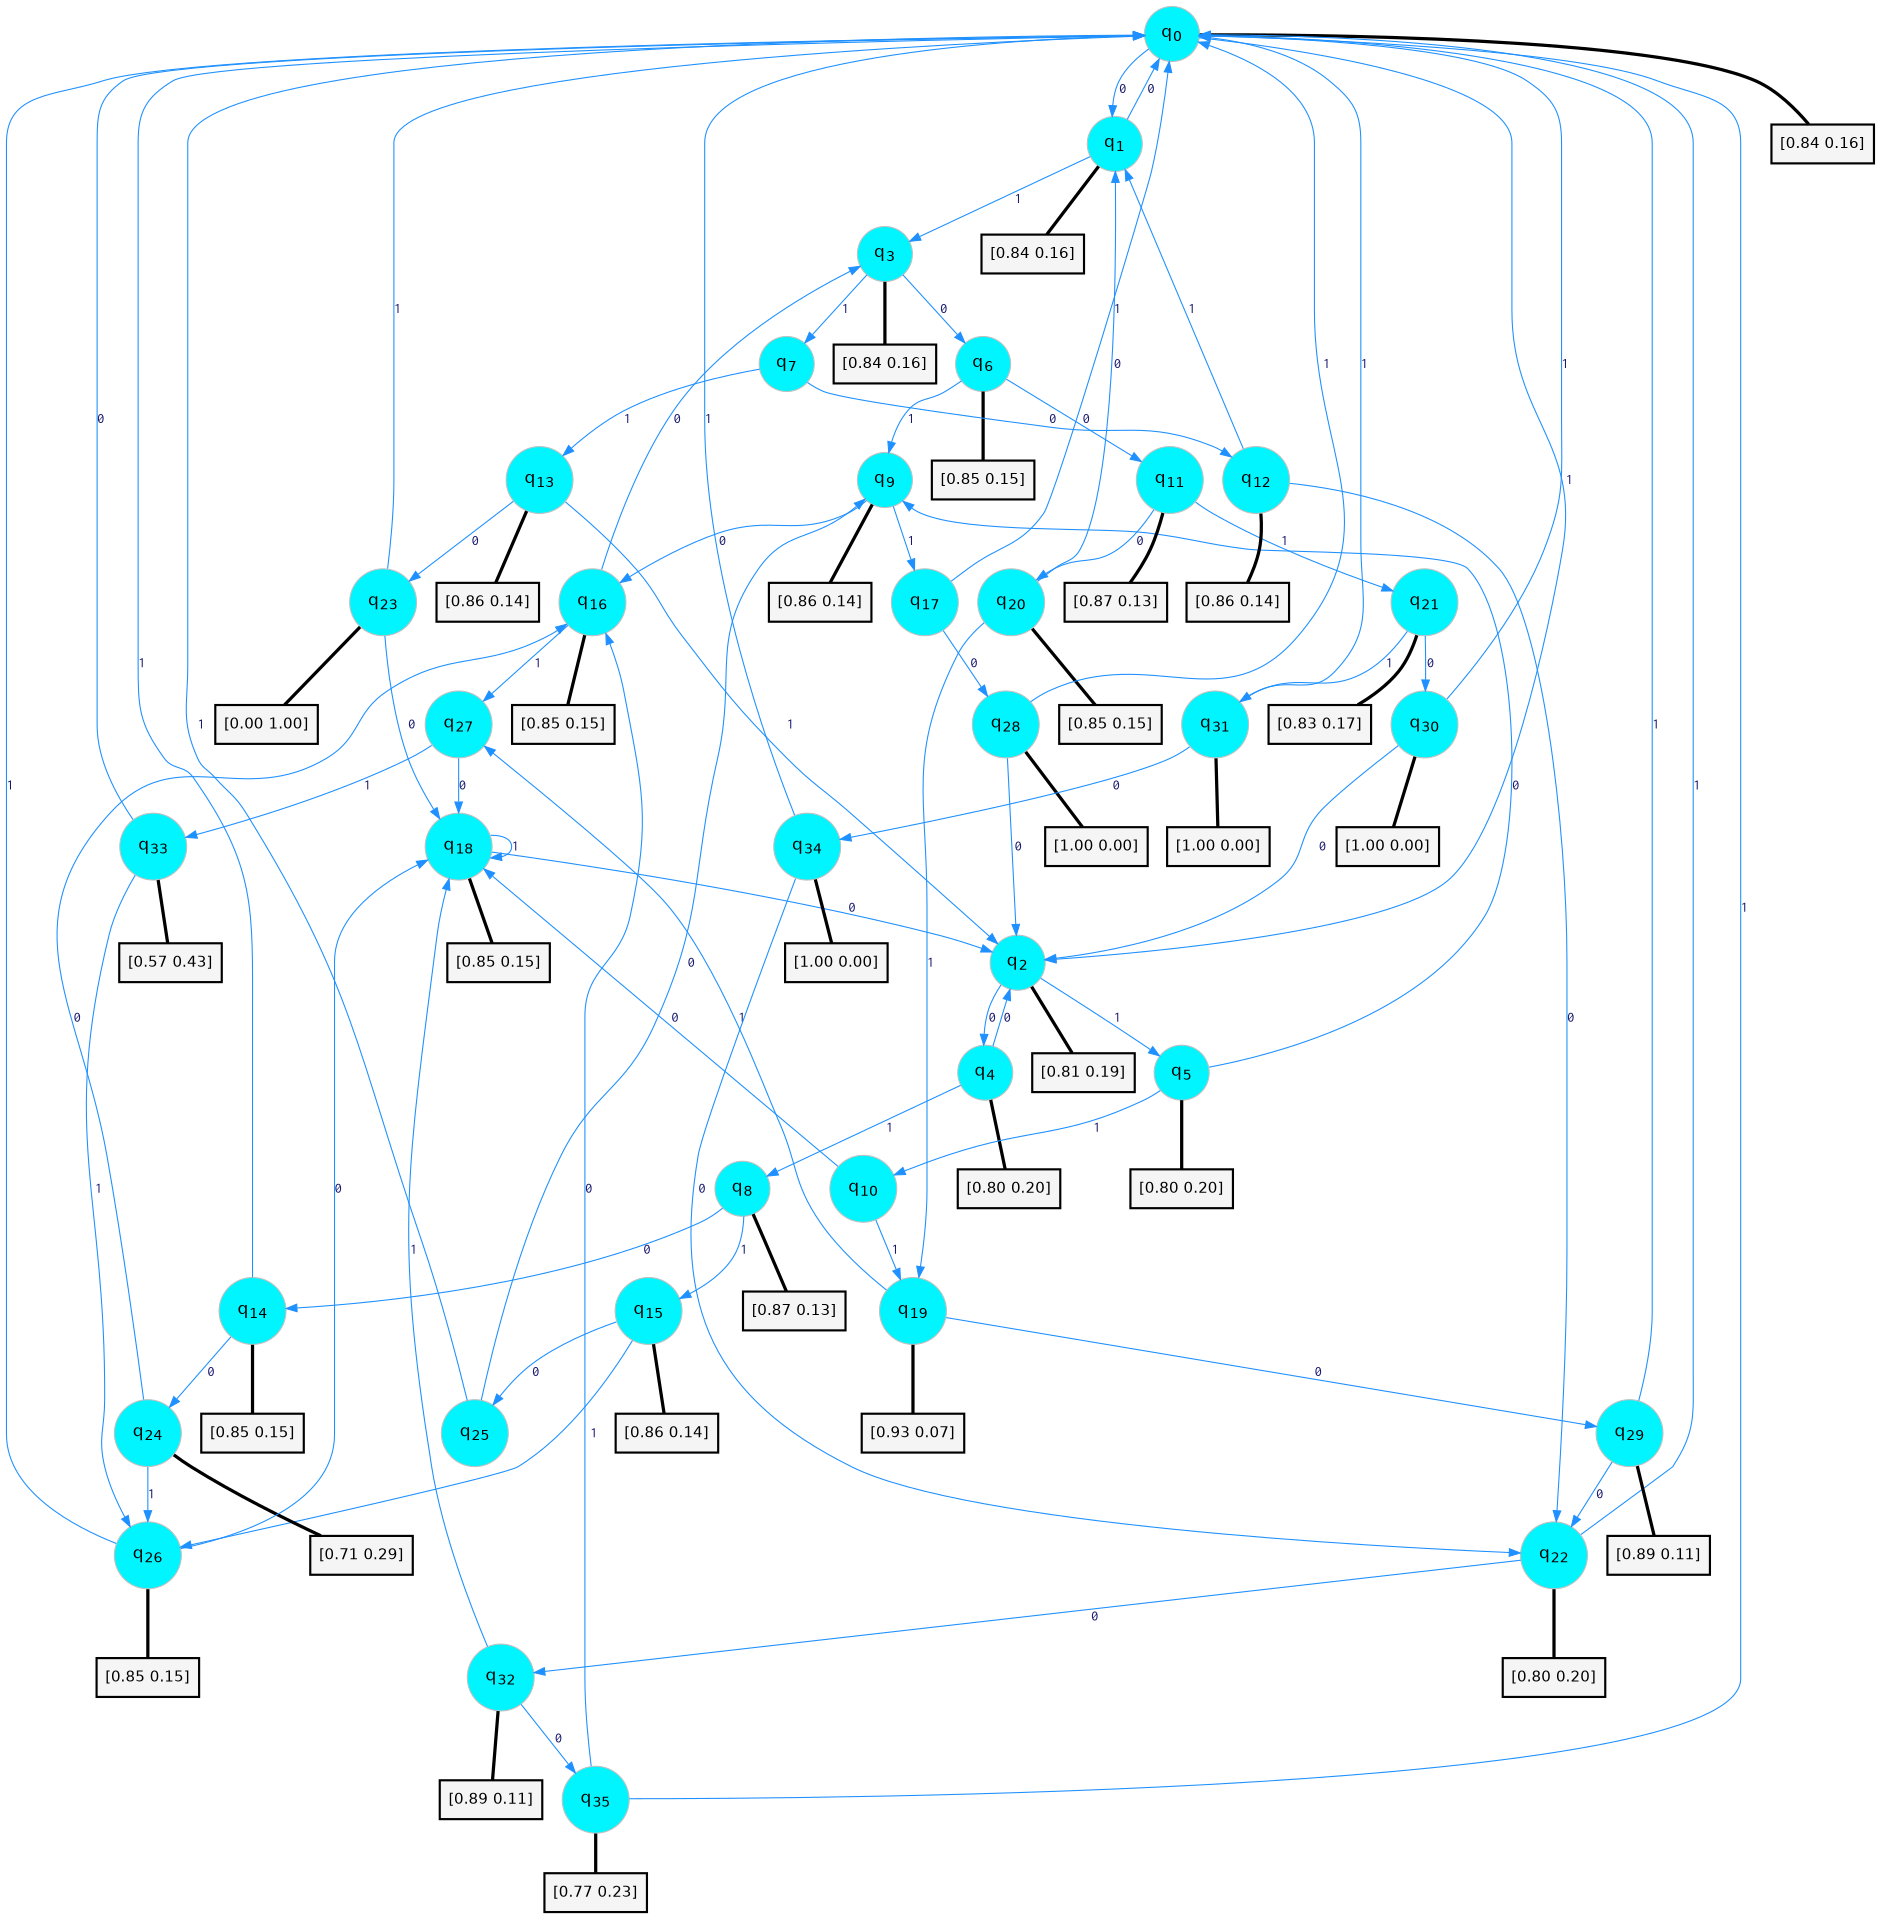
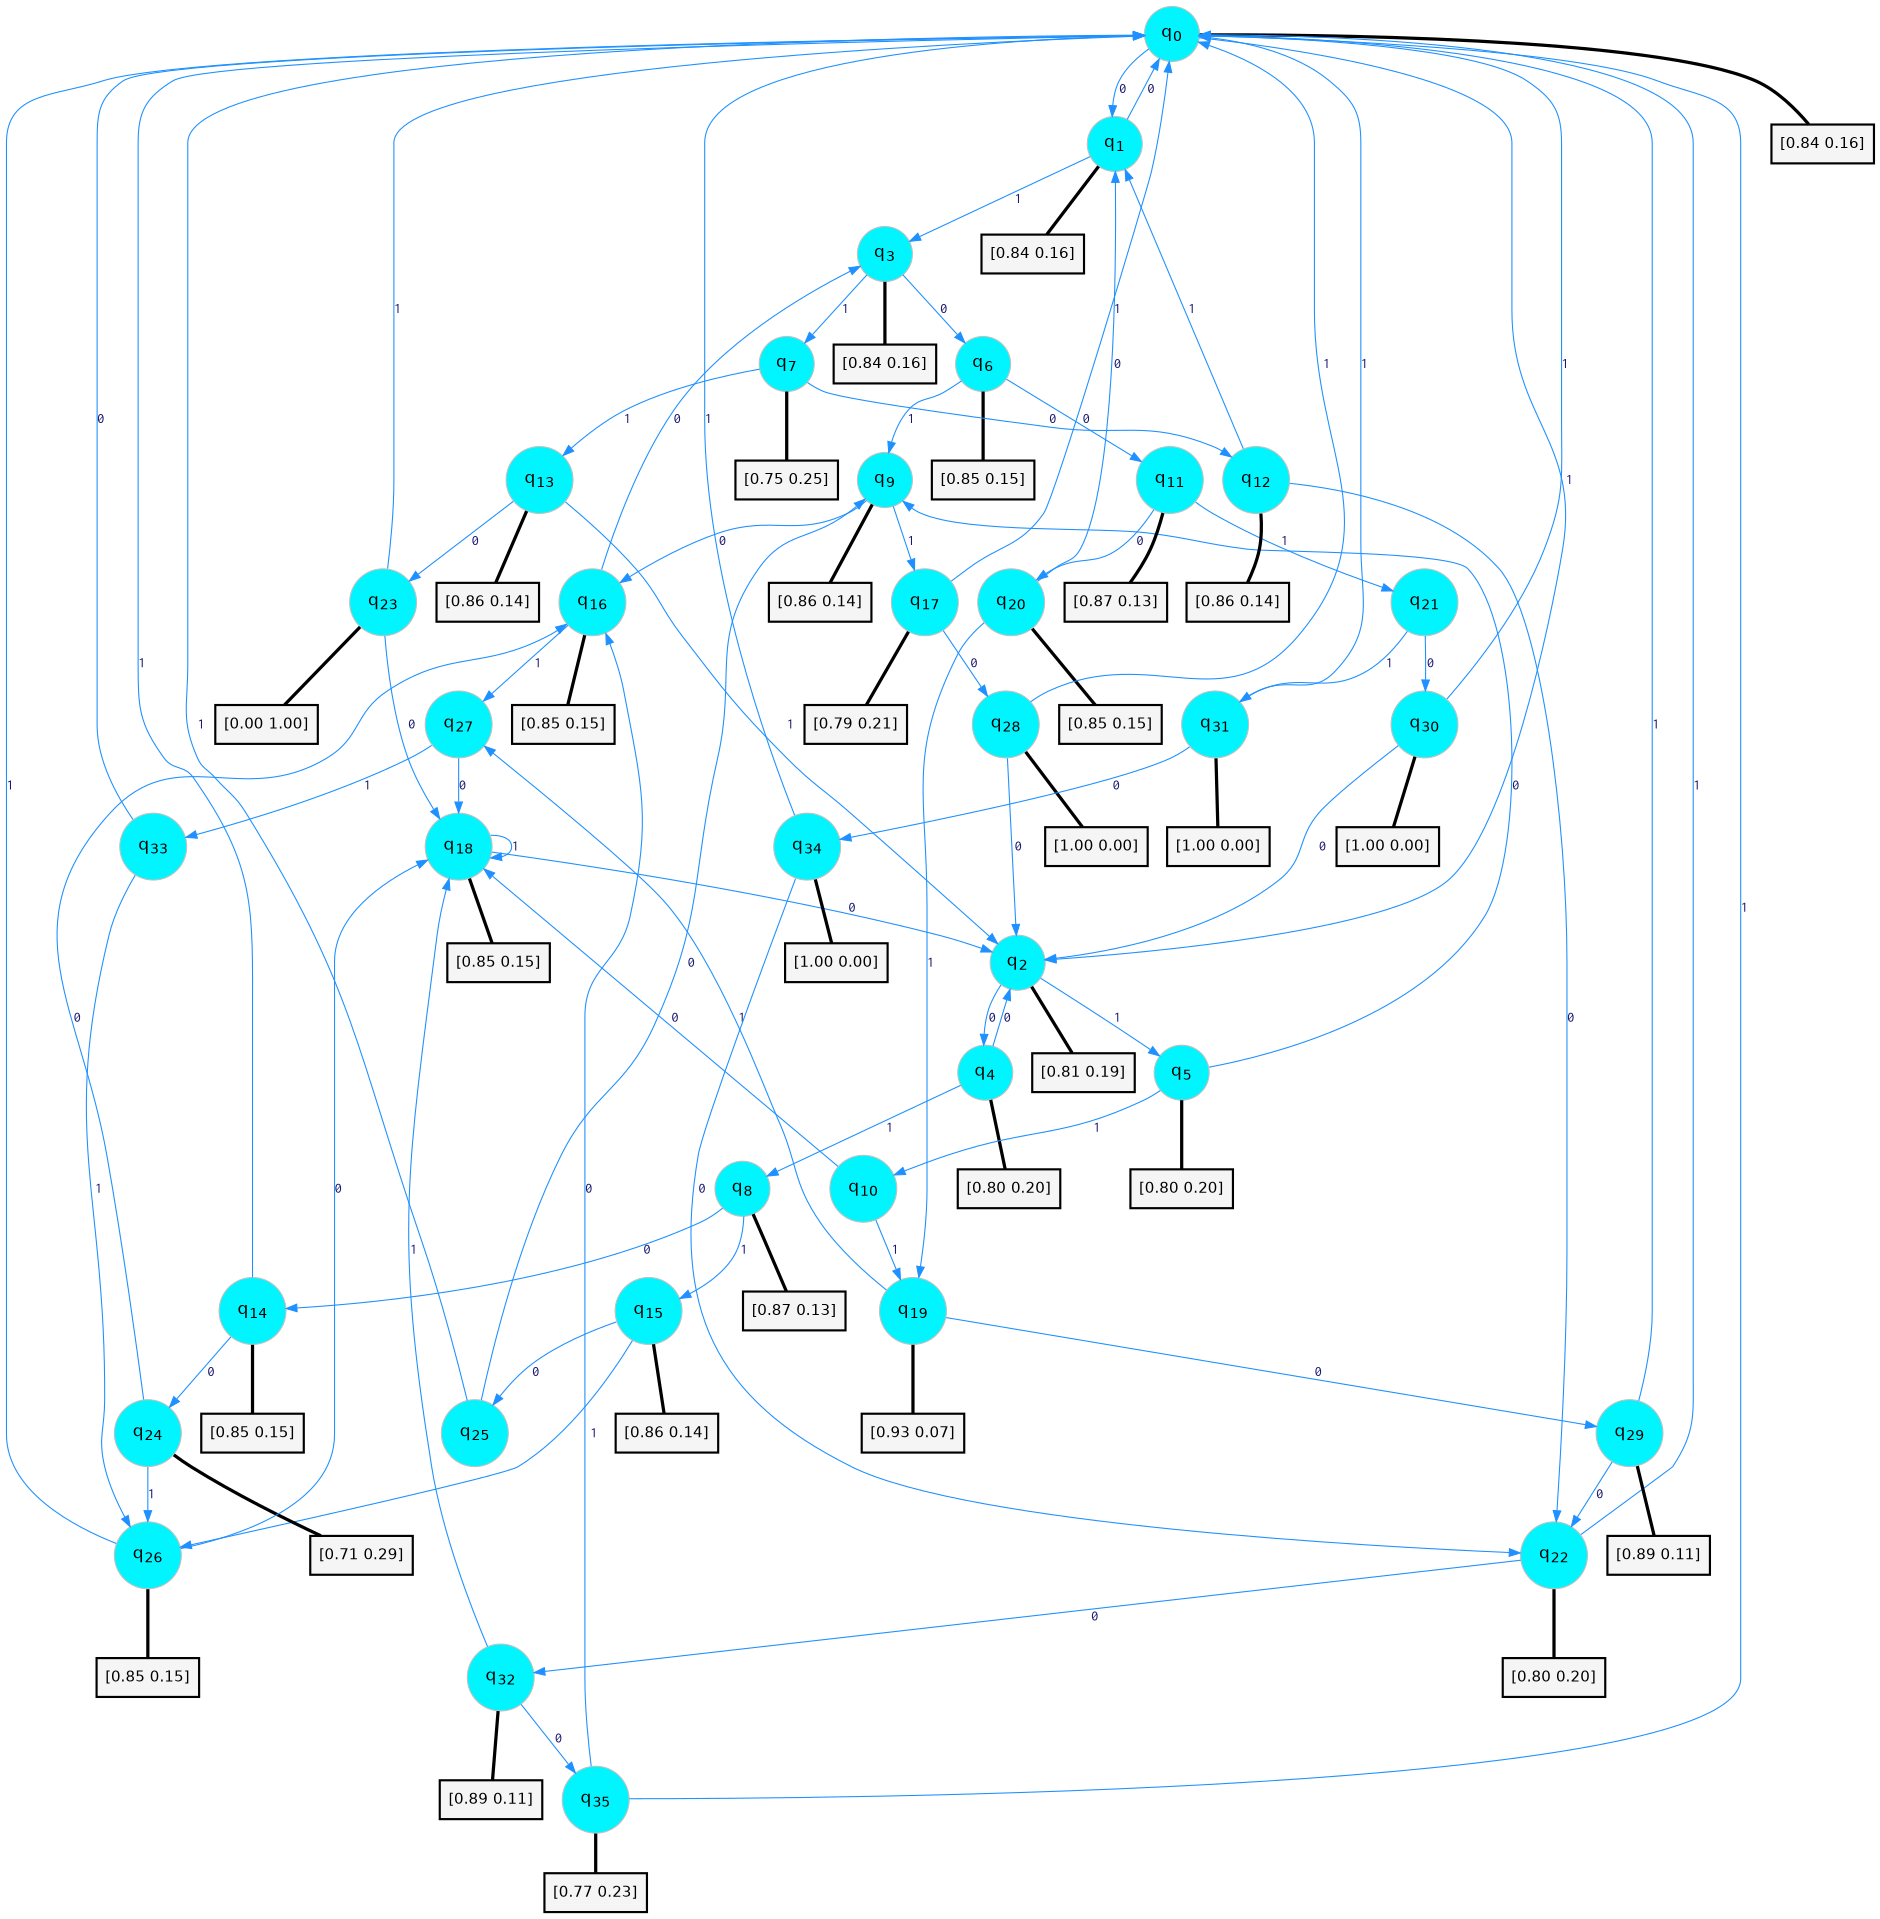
  digraph {
    rankdir=TD
    node [color=gray fillcolor=turquoise1 fontcolor=black fontname=Helvetica fontsize=16 fontweight=bold shape=circle style=filled]
    edge [arrowsize=1 color=dodgerblue1 fontcolor=midnightblue fontname=courier fontweight=bold penwidth=1 style=solid weight=20]
    n1 [label=<q<SUB>0</SUB>>]
    n2 [label=<q<SUB>1</SUB>>]
    n3 [label=<q<SUB>2</SUB>>]
    n4 [color=black fillcolor=whitesmoke fontsize=14 label="[0.84 0.16]" penwidth=2 shape=box]
    n5 [label=<q<SUB>3</SUB>>]
    n6 [color=black fillcolor=whitesmoke fontsize=14 label="[0.84 0.16]" penwidth=2 shape=box]
    n7 [label=<q<SUB>4</SUB>>]
    n8 [label=<q<SUB>5</SUB>>]
    n9 [color=black fillcolor=whitesmoke fontsize=14 label="[0.81 0.19]" penwidth=2 shape=box]
    n10 [label=<q<SUB>6</SUB>>]
    n11 [label=<q<SUB>7</SUB>>]
    n12 [color=black fillcolor=whitesmoke fontsize=14 label="[0.84 0.16]" penwidth=2 shape=box]
    n13 [label=<q<SUB>8</SUB>>]
    n14 [color=black fillcolor=whitesmoke fontsize=14 label="[0.80 0.20]" penwidth=2 shape=box]
    n15 [label=<q<SUB>9</SUB>>]
    n16 [label=<q<SUB>10</SUB>>]
    n17 [color=black fillcolor=whitesmoke fontsize=14 label="[0.80 0.20]" penwidth=2 shape=box]
    n18 [label=<q<SUB>11</SUB>>]
    n19 [color=black fillcolor=whitesmoke fontsize=14 label="[0.85 0.15]" penwidth=2 shape=box]
    n20 [label=<q<SUB>12</SUB>>]
    n21 [label=<q<SUB>13</SUB>>]
+   n22 [color=black fillcolor=whitesmoke fontsize=14 label="[0.75 0.25]" penwidth=2 shape=box]
    n23 [label=<q<SUB>14</SUB>>]
    n24 [label=<q<SUB>15</SUB>>]
    n25 [color=black fillcolor=whitesmoke fontsize=14 label="[0.87 0.13]" penwidth=2 shape=box]
    n26 [label=<q<SUB>16</SUB>>]
    n27 [label=<q<SUB>17</SUB>>]
    n28 [color=black fillcolor=whitesmoke fontsize=14 label="[0.86 0.14]" penwidth=2 shape=box]
    n29 [label=<q<SUB>18</SUB>>]
    n30 [label=<q<SUB>19</SUB>>]
    n31 [label=<q<SUB>20</SUB>>]
    n32 [label=<q<SUB>21</SUB>>]
    n33 [color=black fillcolor=whitesmoke fontsize=14 label="[0.87 0.13]" penwidth=2 shape=box]
    n34 [label=<q<SUB>22</SUB>>]
    n35 [color=black fillcolor=whitesmoke fontsize=14 label="[0.86 0.14]" penwidth=2 shape=box]
    n36 [label=<q<SUB>23</SUB>>]
    n37 [color=black fillcolor=whitesmoke fontsize=14 label="[0.86 0.14]" penwidth=2 shape=box]
    n38 [label=<q<SUB>24</SUB>>]
    n39 [color=black fillcolor=whitesmoke fontsize=14 label="[0.85 0.15]" penwidth=2 shape=box]
    n40 [label=<q<SUB>25</SUB>>]
    n41 [label=<q<SUB>26</SUB>>]
    n42 [color=black fillcolor=whitesmoke fontsize=14 label="[0.86 0.14]" penwidth=2 shape=box]
    n43 [label=<q<SUB>27</SUB>>]
    n44 [color=black fillcolor=whitesmoke fontsize=14 label="[0.85 0.15]" penwidth=2 shape=box]
    n45 [label=<q<SUB>28</SUB>>]
+   n46 [color=black fillcolor=whitesmoke fontsize=14 label="[0.79 0.21]" penwidth=2 shape=box]
    n47 [color=black fillcolor=whitesmoke fontsize=14 label="[0.85 0.15]" penwidth=2 shape=box]
    n48 [label=<q<SUB>29</SUB>>]
    n49 [color=black fillcolor=whitesmoke fontsize=14 label="[0.93 0.07]" penwidth=2 shape=box]
    n50 [color=black fillcolor=whitesmoke fontsize=14 label="[0.85 0.15]" penwidth=2 shape=box]
    n51 [label=<q<SUB>30</SUB>>]
    n52 [label=<q<SUB>31</SUB>>]
-   n53 [color=black fillcolor=whitesmoke fontsize=14 label="[0.83 0.17]" penwidth=2 shape=box]
    n54 [label=<q<SUB>32</SUB>>]
    n55 [color=black fillcolor=whitesmoke fontsize=14 label="[0.80 0.20]" penwidth=2 shape=box]
    n56 [color=black fillcolor=whitesmoke fontsize=14 label="[0.00 1.00]" penwidth=2 shape=box]
    n57 [color=black fillcolor=whitesmoke fontsize=14 label="[0.71 0.29]" penwidth=2 shape=box]
    n58 [color=black fillcolor=whitesmoke fontsize=14 label="[0.85 0.15]" penwidth=2 shape=box]
    n59 [label=<q<SUB>33</SUB>>]
    n60 [color=black fillcolor=whitesmoke fontsize=14 label="[1.00 0.00]" penwidth=2 shape=box]
    n61 [color=black fillcolor=whitesmoke fontsize=14 label="[0.89 0.11]" penwidth=2 shape=box]
    n62 [color=black fillcolor=whitesmoke fontsize=14 label="[1.00 0.00]" penwidth=2 shape=box]
    n63 [label=<q<SUB>34</SUB>>]
    n64 [color=black fillcolor=whitesmoke fontsize=14 label="[1.00 0.00]" penwidth=2 shape=box]
    n65 [label=<q<SUB>35</SUB>>]
    n66 [color=black fillcolor=whitesmoke fontsize=14 label="[0.89 0.11]" penwidth=2 shape=box]
-   n67 [color=black fillcolor=whitesmoke fontsize=14 label="[0.57 0.43]" penwidth=2 shape=box]
    n68 [color=black fillcolor=whitesmoke fontsize=14 label="[1.00 0.00]" penwidth=2 shape=box]
    n69 [color=black fillcolor=whitesmoke fontsize=14 label="[0.77 0.23]" penwidth=2 shape=box]
    n1 -> n2 [label=0]
    n1 -> n3 [label=1]
    n1 -> n4 [arrowhead=none color=black penwidth=3]
    n2 -> n1 [label=0]
    n2 -> n5 [label=1]
    n2 -> n6 [arrowhead=none color=black penwidth=3]
    n3 -> n7 [label=0]
    n3 -> n8 [label=1]
    n3 -> n9 [arrowhead=none color=black penwidth=3]
    n5 -> n10 [label=0]
    n5 -> n11 [label=1]
    n5 -> n12 [arrowhead=none color=black penwidth=3]
    n7 -> n3 [label=0]
    n7 -> n13 [label=1]
    n7 -> n14 [arrowhead=none color=black penwidth=3]
    n8 -> n15 [label=0]
    n8 -> n16 [label=1]
    n8 -> n17 [arrowhead=none color=black penwidth=3]
    n10 -> n15 [label=1]
    n10 -> n18 [label=0]
    n10 -> n19 [arrowhead=none color=black penwidth=3]
    n11 -> n20 [label=0]
    n11 -> n21 [label=1]
+   n11 -> n22 [arrowhead=none color=black penwidth=3]
    n13 -> n23 [label=0]
    n13 -> n24 [label=1]
    n13 -> n25 [arrowhead=none color=black penwidth=3]
    n15 -> n26 [label=0]
    n15 -> n27 [label=1]
    n15 -> n28 [arrowhead=none color=black penwidth=3]
    n16 -> n29 [label=0]
    n16 -> n30 [label=1]
    n18 -> n31 [label=0]
    n18 -> n32 [label=1]
    n18 -> n33 [arrowhead=none color=black penwidth=3]
    n20 -> n2 [label=1]
    n20 -> n34 [label=0]
    n20 -> n35 [arrowhead=none color=black penwidth=3]
    n21 -> n3 [label=1]
    n21 -> n36 [label=0]
    n21 -> n37 [arrowhead=none color=black penwidth=3]
    n23 -> n1 [label=1]
    n23 -> n38 [label=0]
    n23 -> n39 [arrowhead=none color=black penwidth=3]
    n24 -> n40 [label=0]
    n24 -> n41 [label=1]
    n24 -> n42 [arrowhead=none color=black penwidth=3]
    n26 -> n5 [label=0]
    n26 -> n43 [label=1]
    n26 -> n44 [arrowhead=none color=black penwidth=3]
    n27 -> n1 [label=1]
    n27 -> n45 [label=0]
+   n27 -> n46 [arrowhead=none color=black penwidth=3]
    n29 -> n3 [label=0]
    n29 -> n29 [label=1]
    n29 -> n47 [arrowhead=none color=black penwidth=3]
    n30 -> n43 [label=1]
    n30 -> n48 [label=0]
    n30 -> n49 [arrowhead=none color=black penwidth=3]
    n31 -> n2 [label=0]
    n31 -> n30 [label=1]
    n31 -> n50 [arrowhead=none color=black penwidth=3]
    n32 -> n51 [label=0]
    n32 -> n52 [label=1]
-   n32 -> n53 [arrowhead=none color=black penwidth=3]
    n34 -> n1 [label=1]
    n34 -> n54 [label=0]
    n34 -> n55 [arrowhead=none color=black penwidth=3]
    n36 -> n1 [label=1]
    n36 -> n29 [label=0]
    n36 -> n56 [arrowhead=none color=black penwidth=3]
    n38 -> n26 [label=0]
    n38 -> n41 [label=1]
    n38 -> n57 [arrowhead=none color=black penwidth=3]
    n40 -> n1 [label=1]
    n40 -> n15 [label=0]
    n41 -> n1 [label=1]
    n41 -> n29 [label=0]
    n41 -> n58 [arrowhead=none color=black penwidth=3]
    n43 -> n29 [label=0]
    n43 -> n59 [label=1]
    n45 -> n1 [label=1]
    n45 -> n3 [label=0]
    n45 -> n60 [arrowhead=none color=black penwidth=3]
    n48 -> n1 [label=1]
    n48 -> n34 [label=0]
    n48 -> n61 [arrowhead=none color=black penwidth=3]
    n51 -> n1 [label=1]
    n51 -> n3 [label=0]
    n51 -> n62 [arrowhead=none color=black penwidth=3]
    n52 -> n1 [label=1]
    n52 -> n63 [label=0]
    n52 -> n64 [arrowhead=none color=black penwidth=3]
    n54 -> n29 [label=1]
    n54 -> n65 [label=0]
    n54 -> n66 [arrowhead=none color=black penwidth=3]
    n59 -> n1 [label=0]
    n59 -> n41 [label=1]
-   n59 -> n67 [arrowhead=none color=black penwidth=3]
    n63 -> n1 [label=1]
    n63 -> n34 [label=0]
    n63 -> n68 [arrowhead=none color=black penwidth=3]
    n65 -> n1 [label=1]
    n65 -> n26 [label=0]
    n65 -> n69 [arrowhead=none color=black penwidth=3]
  }
